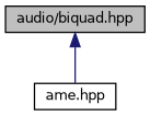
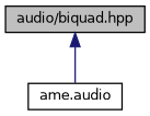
  digraph {
    node [color=black fontname=Helvetica fontsize=10 shape=record style=filled]
    n1 [fillcolor=grey75 fontcolor=black height=0.2 label="audio/biquad.hpp" width=0.4]
-   n2 [fillcolor=white height=0.2 label="ame.hpp" width=0.4]
+   n2 [fillcolor=white height=0.2 label="ame.audio" width=0.4]
    n1 -> n2 [color=midnightblue dir=back fontname=Helvetica fontsize=10 labelfontname=Helvetica labelfontsize=10 style=solid]
  }
